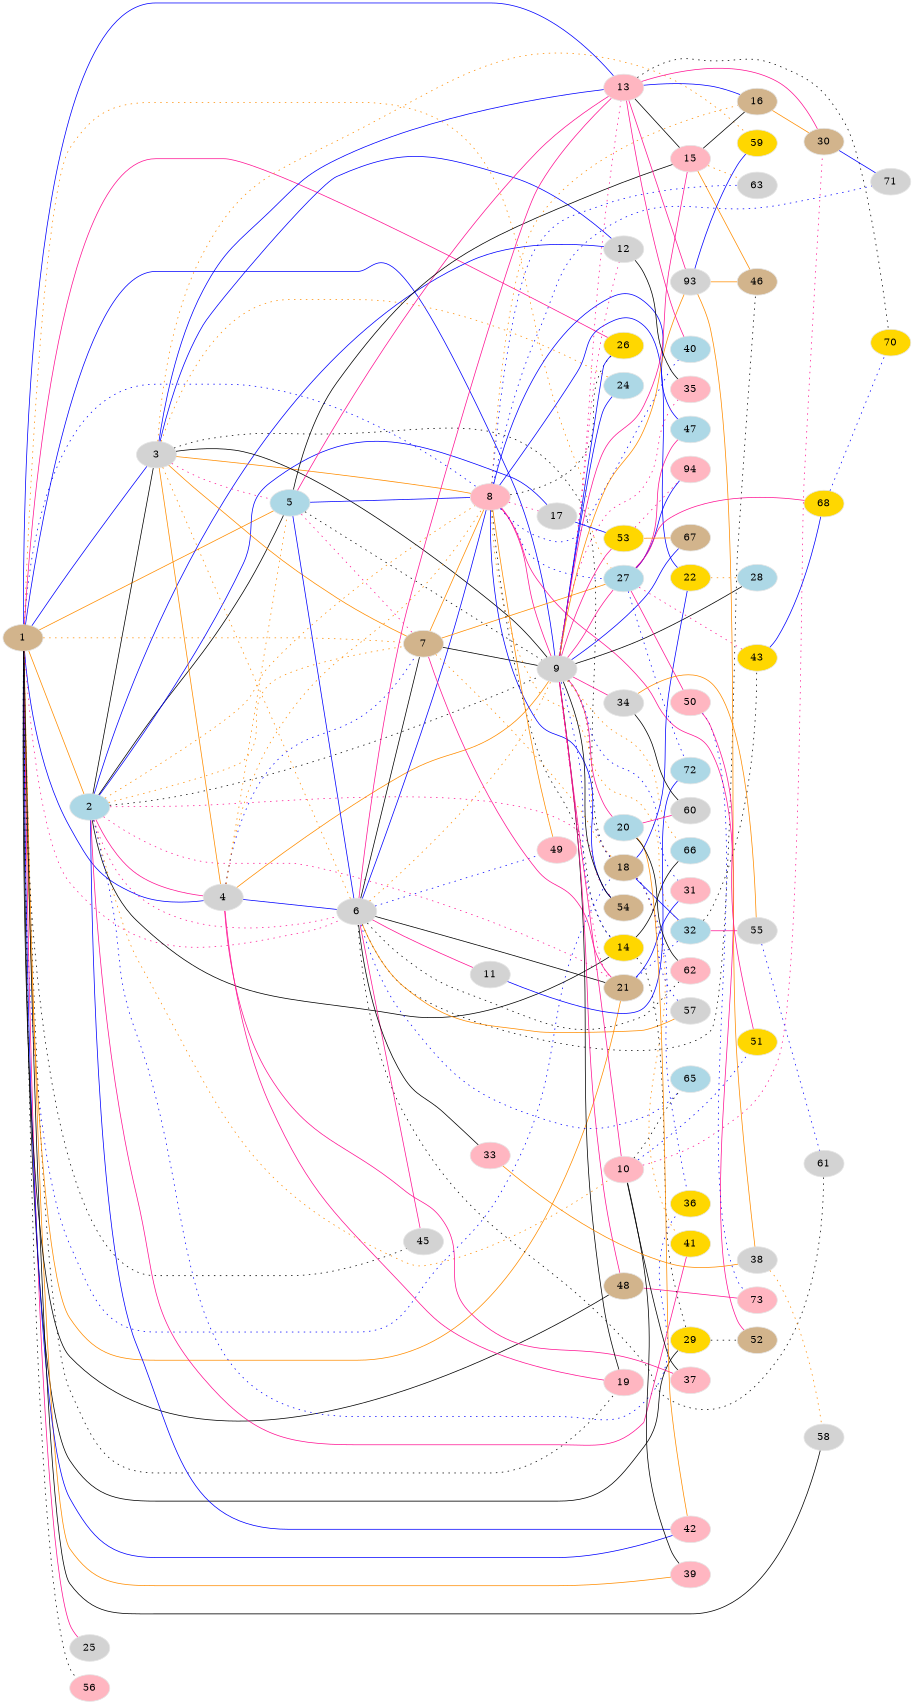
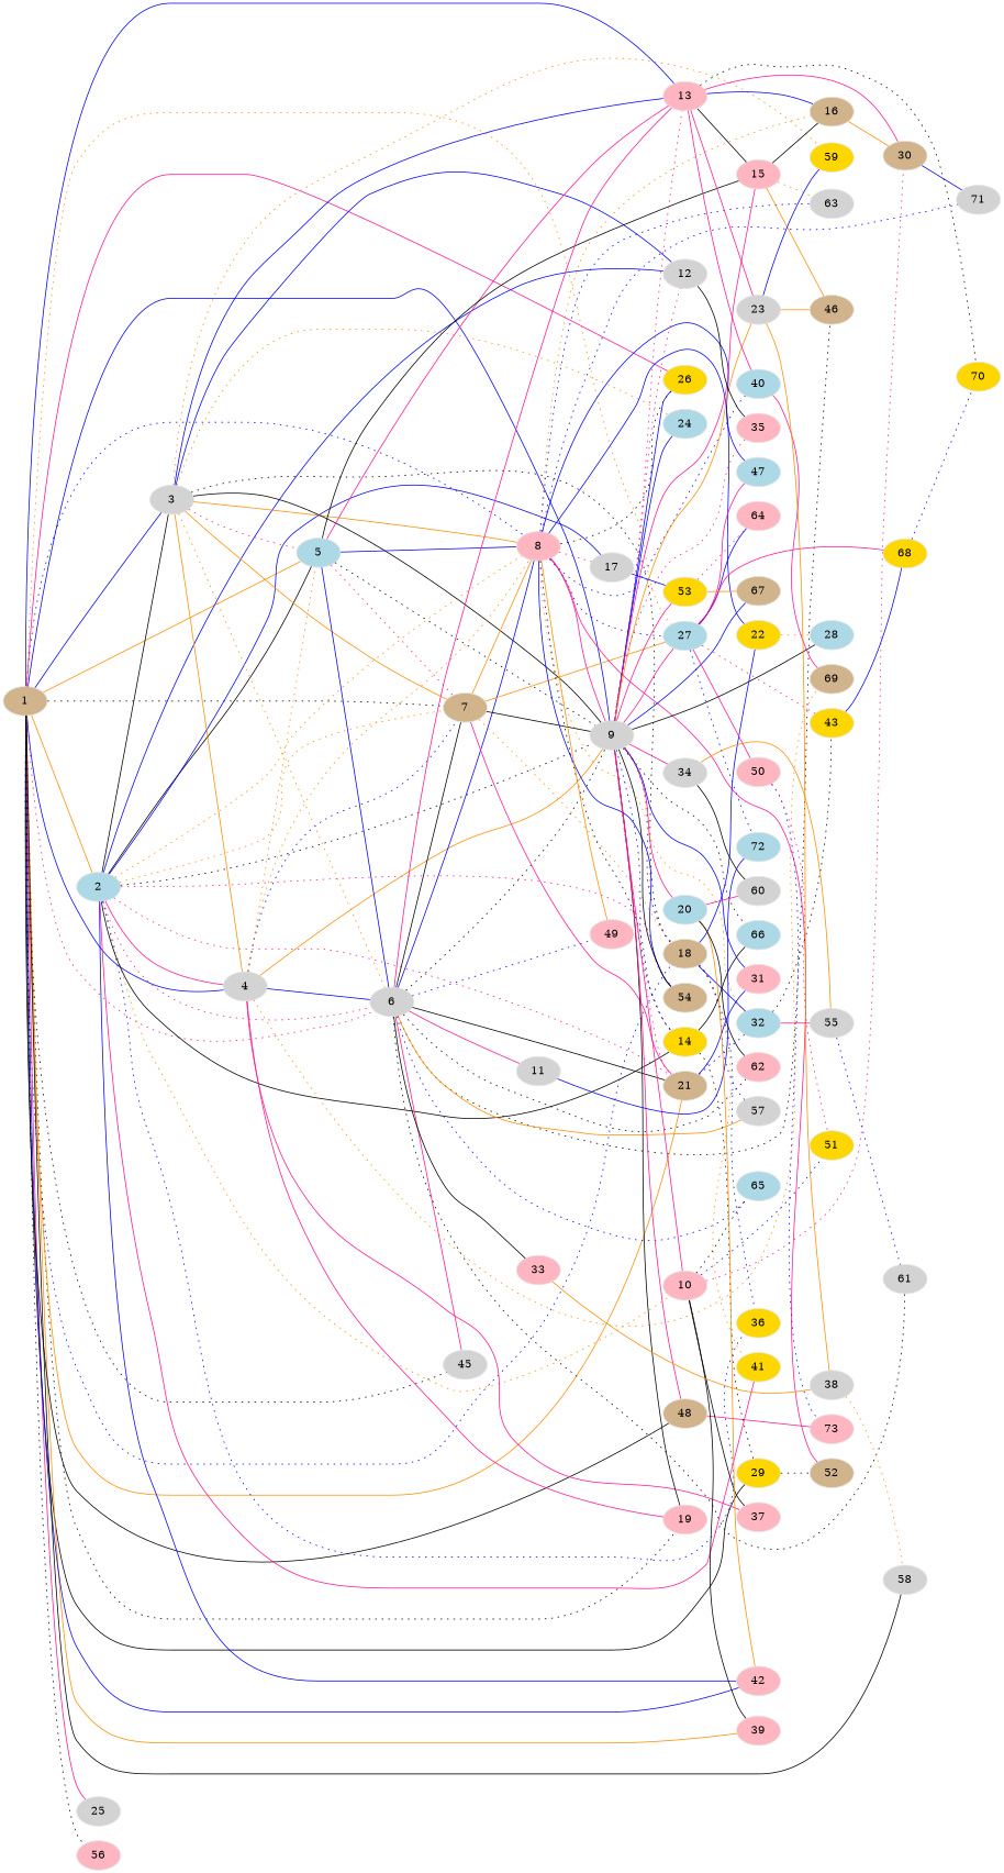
  graph {
    rankdir=LR
    node [color=gray90 fillcolor=lightgrey style=filled]
    edge [color=blue style=solid weight=1.0]
    1 [fillcolor=tan]
    2 [fillcolor=lightblue]
    3
    4
    5 [fillcolor=lightblue]
    6
    7 [fillcolor=tan]
    8 [fillcolor=lightpink]
    9
    13 [fillcolor=lightpink]
    18 [fillcolor=tan]
    19 [fillcolor=lightpink]
    21 [fillcolor=tan]
    25
    26 [fillcolor=gold]
    27 [fillcolor=lightblue]
    29 [fillcolor=gold]
    39 [fillcolor=lightpink]
    42 [fillcolor=lightpink]
    45
    48 [fillcolor=tan]
    56 [fillcolor=lightpink]
    58
    10 [fillcolor=lightpink]
    12
    14 [fillcolor=gold]
    17
    36 [fillcolor=gold]
    41 [fillcolor=gold]
    54 [fillcolor=tan]
    24 [fillcolor=lightblue]
    59 [fillcolor=gold]
    37 [fillcolor=lightpink]
+   69 [fillcolor=tan]
    15 [fillcolor=lightpink]
    11
    33 [fillcolor=lightpink]
    46 [fillcolor=tan]
    49 [fillcolor=lightpink]
    57
    61
    62 [fillcolor=lightpink]
    65 [fillcolor=lightblue]
    16 [fillcolor=tan]
    22 [fillcolor=gold]
    40 [fillcolor=lightblue]
    47 [fillcolor=lightblue]
    52 [fillcolor=tan]
    63
    71
    34
    20 [fillcolor=lightblue]
-   23 [label=93]
+   23
    28 [fillcolor=lightblue]
    31 [fillcolor=lightpink]
    32 [fillcolor=lightblue]
    35 [fillcolor=lightpink]
    53 [fillcolor=gold]
    66 [fillcolor=lightblue]
    67 [fillcolor=tan]
    30 [fillcolor=tan]
    70 [fillcolor=gold]
    72 [fillcolor=lightblue]
    43 [fillcolor=gold]
    50 [fillcolor=lightpink]
-   64 [fillcolor=lightpink label=94]
+   64 [fillcolor=lightpink]
    68 [fillcolor=gold]
    73 [fillcolor=lightpink]
    51 [fillcolor=gold]
    60
    55
    38
    1 -- 2 [color=darkorange weight=2.0]
    1 -- 3
    1 -- 4
    1 -- 5 [color=darkorange]
    1 -- 6 [color=deeppink style=dotted weight=2.0]
-   1 -- 7 [color=darkorange style=dotted weight=11.0]
+   1 -- 7 [color=black style=dotted weight=11.0]
    1 -- 8 [style=dotted]
    1 -- 9 [weight=5.0]
    1 -- 13
    1 -- 18 [style=dotted]
    1 -- 19 [color=black style=dotted]
    1 -- 21 [color=darkorange]
    1 -- 25 [color=deeppink weight=3.0]
    1 -- 26 [color=deeppink]
    1 -- 27 [color=darkorange style=dotted weight=2.0]
    1 -- 29 [color=black]
    1 -- 39 [color=darkorange]
    1 -- 42
    1 -- 45 [color=black style=dotted]
    1 -- 48 [color=black]
    1 -- 56 [color=black style=dotted weight=2.0]
    1 -- 58 [color=black]
    2 -- 3 [color=black weight=2.0]
    2 -- 4 [color=deeppink]
    2 -- 5 [color=black]
    2 -- 6 [color=deeppink style=dotted]
    2 -- 7 [color=darkorange style=dotted weight=2.0]
    2 -- 8 [color=darkorange style=dotted]
    2 -- 9 [color=black style=dotted weight=3.0]
    2 -- 21 [color=deeppink style=dotted]
    2 -- 42
    2 -- 10 [color=darkorange style=dotted]
    2 -- 12
    2 -- 14 [color=black]
    2 -- 17
    2 -- 36 [style=dotted]
    2 -- 41 [color=deeppink]
    2 -- 54 [color=deeppink style=dotted]
    3 -- 4 [color=darkorange]
    3 -- 5 [color=deeppink style=dotted]
    3 -- 6 [color=darkorange style=dotted]
    3 -- 7 [color=darkorange]
    3 -- 8 [color=darkorange]
    3 -- 9 [color=black weight=3.0]
    3 -- 13
    3 -- 18 [color=black style=dotted]
    3 -- 12
    3 -- 24 [color=darkorange style=dotted]
    3 -- 59 [color=darkorange style=dotted]
    4 -- 5 [color=darkorange style=dotted]
    4 -- 6
    4 -- 7 [style=dotted]
    4 -- 8 [color=darkorange style=dotted]
    4 -- 9 [color=darkorange weight=3.0]
    4 -- 19 [color=deeppink]
    4 -- 37 [color=deeppink]
+   4 -- 69 [color=darkorange style=dotted]
    5 -- 6 [weight=3.0]
    5 -- 7 [color=deeppink style=dotted]
    5 -- 8
    5 -- 9 [color=black style=dotted weight=3.0]
    5 -- 13 [color=deeppink weight=8.0]
    5 -- 15 [color=black]
    6 -- 7 [color=black]
    6 -- 8 [weight=2.0]
-   6 -- 9 [color=darkorange style=dotted weight=2.0]
+   6 -- 9 [color=black style=dotted weight=2.0]
    6 -- 13 [color=deeppink]
    6 -- 21 [color=black]
    6 -- 45 [color=deeppink]
    6 -- 11 [color=deeppink]
    6 -- 33 [color=black]
    6 -- 46 [color=black style=dotted]
    6 -- 49 [style=dotted]
    6 -- 57 [color=darkorange]
    6 -- 61 [color=black style=dotted]
    6 -- 62 [color=black style=dotted]
    6 -- 65 [style=dotted]
    7 -- 8 [color=darkorange weight=2.0]
    7 -- 9 [color=black weight=2.0]
    7 -- 18 [color=darkorange style=dotted]
    7 -- 21 [color=deeppink]
    7 -- 27 [color=darkorange]
    8 -- 9 [color=deeppink weight=2.0]
    8 -- 18 [color=darkorange style=dotted]
    8 -- 26 [color=black style=dotted]
    8 -- 27 [style=dotted]
    8 -- 14 [color=black style=dotted weight=2.0]
    8 -- 17 [color=deeppink style=dotted]
    8 -- 54
    8 -- 49 [color=darkorange]
    8 -- 16 [color=darkorange style=dotted]
    8 -- 22
    8 -- 40 [style=dotted]
    8 -- 47
    8 -- 52 [color=deeppink]
    8 -- 63 [style=dotted]
    8 -- 71 [style=dotted]
    9 -- 13 [color=deeppink style=dotted weight=2.0]
    9 -- 18 [style=dotted]
    9 -- 19 [color=black]
    9 -- 21 [color=deeppink style=dotted]
    9 -- 26
    9 -- 27 [color=deeppink]
    9 -- 48 [color=deeppink]
    9 -- 10 [color=deeppink]
    9 -- 12 [color=deeppink style=dotted]
    9 -- 14 [style=dotted weight=2.0]
    9 -- 54 [color=black]
    9 -- 24
    9 -- 15 [color=deeppink weight=2.0]
    9 -- 34 [color=deeppink]
    9 -- 20 [color=deeppink]
    9 -- 23 [color=darkorange]
    9 -- 28 [color=black]
-   9 -- 31 [style=dotted]
+   9 -- 31
    9 -- 32 [color=darkorange style=dotted]
    9 -- 35 [color=deeppink style=dotted]
    9 -- 53 [color=deeppink]
-   9 -- 66 [color=darkorange style=dotted]
+   9 -- 66 [color=black style=dotted]
    9 -- 67
    13 -- 15 [color=black]
    13 -- 16
    13 -- 40 [color=deeppink]
    13 -- 23 [color=deeppink]
    13 -- 30 [color=deeppink]
    13 -- 70 [color=black style=dotted]
    18 -- 36 [style=dotted]
    18 -- 41 [color=darkorange style=dotted]
    18 -- 57 [style=dotted]
    18 -- 22
    18 -- 32
    21 -- 31
    21 -- 32 [style=dotted]
    27 -- 47 [color=deeppink]
    27 -- 72 [style=dotted]
    27 -- 43 [color=deeppink style=dotted]
    27 -- 50 [color=deeppink]
    27 -- 64
    27 -- 68 [color=deeppink]
    29 -- 52 [color=black style=dotted]
    48 -- 73 [color=deeppink]
    10 -- 39 [color=black]
    10 -- 37 [color=black]
    10 -- 65 [color=black style=dotted]
    10 -- 30 [color=deeppink style=dotted]
    10 -- 51 [style=dotted]
    12 -- 35 [color=black]
    14 -- 29 [color=black style=dotted]
    14 -- 66 [color=black]
    17 -- 53
    15 -- 46 [color=darkorange]
    15 -- 16 [color=black]
    15 -- 63 [color=darkorange style=dotted]
    11 -- 72
    33 -- 38 [color=darkorange]
    16 -- 30 [color=darkorange]
    22 -- 28 [color=darkorange style=dotted]
+   40 -- 69 [color=deeppink]
    34 -- 60 [color=black]
    34 -- 55 [color=darkorange]
    20 -- 42 [color=darkorange]
    20 -- 62 [color=black]
    20 -- 60 [color=deeppink]
    23 -- 59
    23 -- 46 [color=darkorange]
    23 -- 38 [color=darkorange]
    32 -- 43 [color=black style=dotted]
    32 -- 55 [color=deeppink]
    53 -- 67 [color=darkorange]
    53 -- 64 [color=deeppink style=dotted]
    30 -- 71
    43 -- 68
    50 -- 73 [style=dotted]
-   50 -- 51 [color=deeppink]
+   50 -- 51 [color=deeppink style=dotted]
    68 -- 70 [style=dotted]
    55 -- 61 [style=dotted]
    38 -- 58 [color=darkorange style=dotted]
  }
